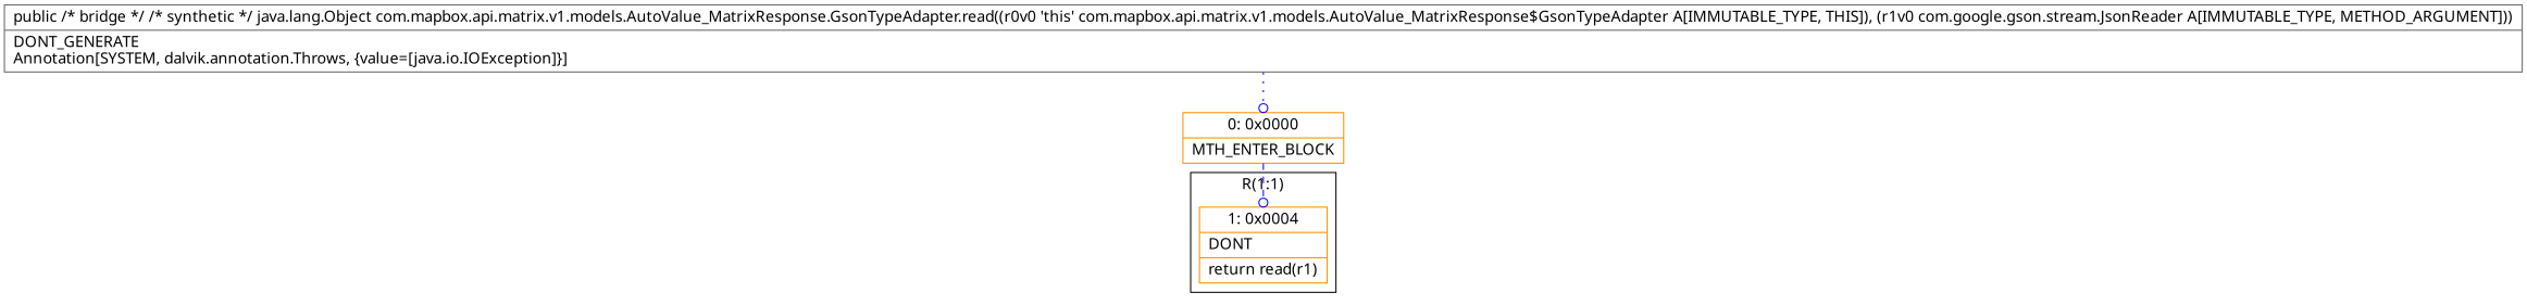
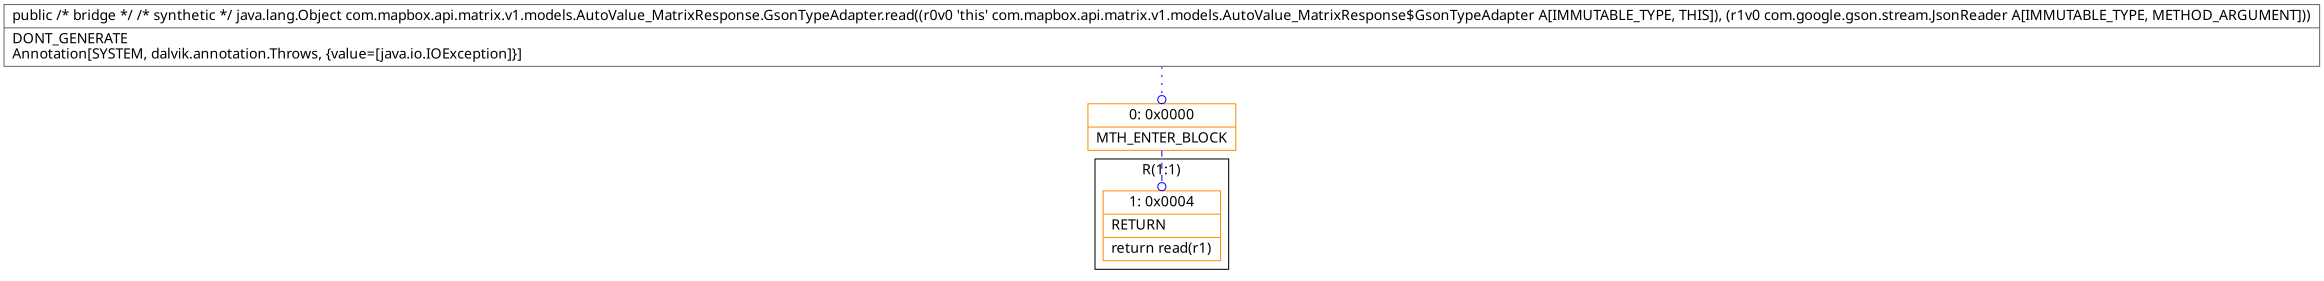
  digraph {
    fontname="Noto Sans"
    node [color=darkorange shape=record fontname="Noto Sans"]
    edge [color=blue arrowhead=odot fontname="Noto Sans"]
-   n1 [label="{1\:\ 0x0004|DONT\l|return read(r1)\l}"]
+   n1 [label="{1\:\ 0x0004|RETURN\l|return read(r1)\l}"]
    n2 [label="{0\:\ 0x0000|MTH_ENTER_BLOCK\l}"]
    n3 [label="{public \/* bridge *\/ \/* synthetic *\/ java.lang.Object com.mapbox.api.matrix.v1.models.AutoValue_MatrixResponse.GsonTypeAdapter.read((r0v0 'this' com.mapbox.api.matrix.v1.models.AutoValue_MatrixResponse$GsonTypeAdapter A[IMMUTABLE_TYPE, THIS]), (r1v0 com.google.gson.stream.JsonReader A[IMMUTABLE_TYPE, METHOD_ARGUMENT]))  | DONT_GENERATE\lAnnotation[SYSTEM, dalvik.annotation.Throws, \{value=[java.io.IOException]\}]\l}" color=gray40]
    subgraph cluster_1 {
      label="R(1:1)"
      n1
    }
    n2 -> n1 [style=dashed]
    n3 -> n2 [style=dotted]
  }
